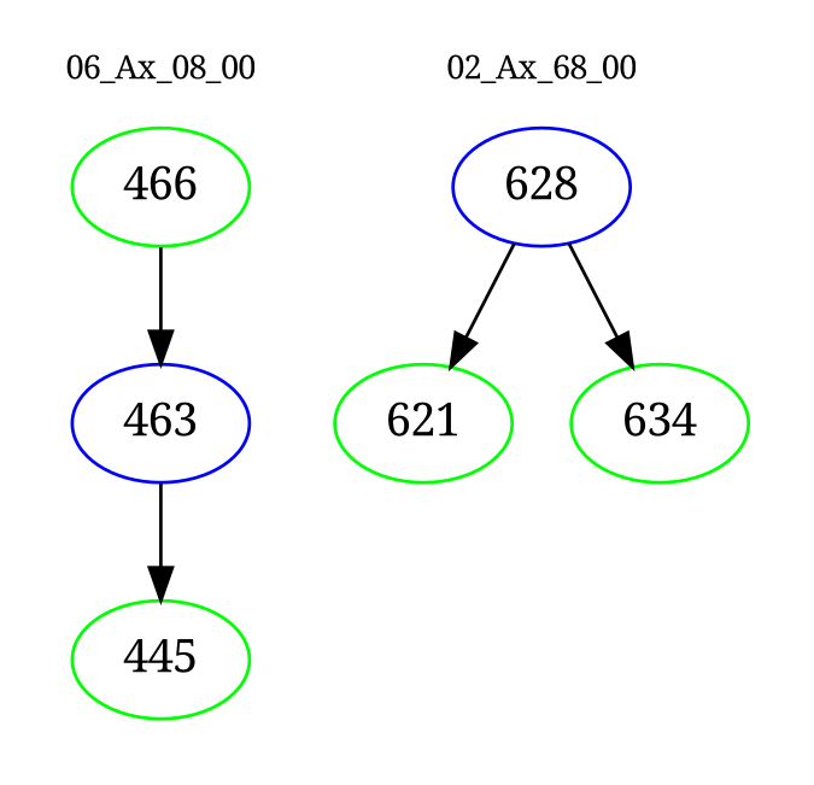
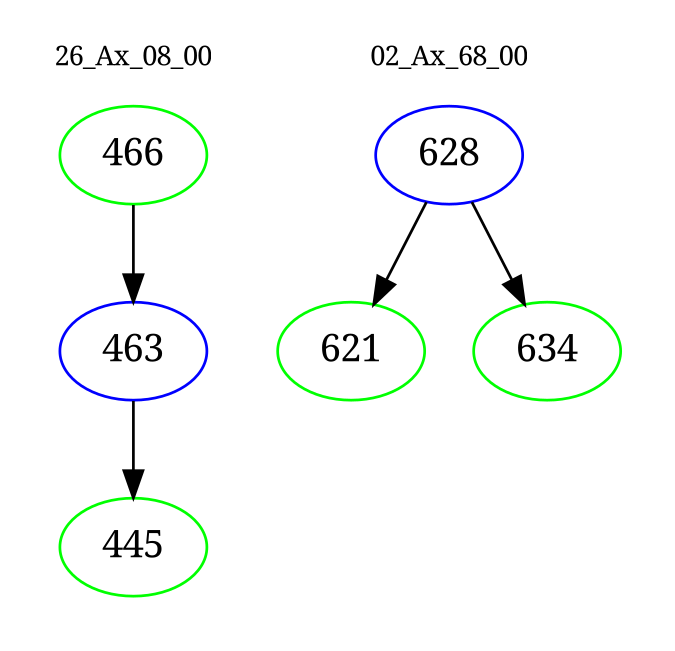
  digraph {
    fontname="Noto Serif"
    node [color=green fontname="Noto Serif"]
    edge [color=black fontname="Noto Serif"]
    n1 [color=blue label=463]
    n2 [label=445]
    n3 [label=466]
    n4 [color=blue label=628]
    n5 [label=621]
    n6 [label=634]
    subgraph cluster_1 {
      color=white
      fontsize=10
-     label="06_Ax_08_00"
+     label="26_Ax_08_00"
      n1
      n2
      n3
    }
    subgraph cluster_2 {
      color=white
      fontsize=10
      label="02_Ax_68_00"
      n4
      n5
      n6
    }
    n1 -> n2
    n3 -> n1
    n4 -> n5
    n4 -> n6
  }
